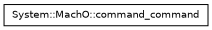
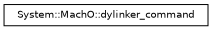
  digraph {
    rankdir=LR
-   n1 [color=black fillcolor=white fontname=Helvetica fontsize=10 height=0.2 label="System::MachO::command_command" shape=record style=filled width=0.4]
+   n1 [color=black fillcolor=white fontname=Helvetica fontsize=10 height=0.2 label="System::MachO::dylinker_command" shape=record style=filled width=0.4]
  }
